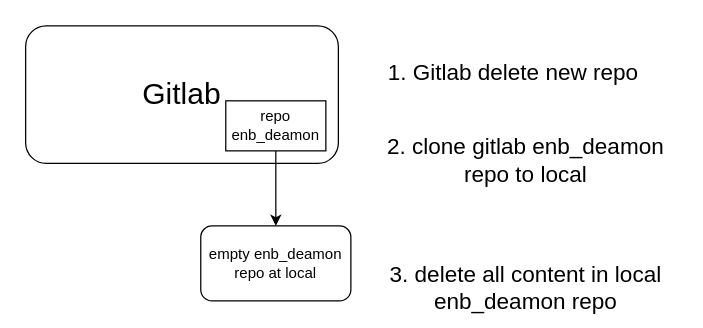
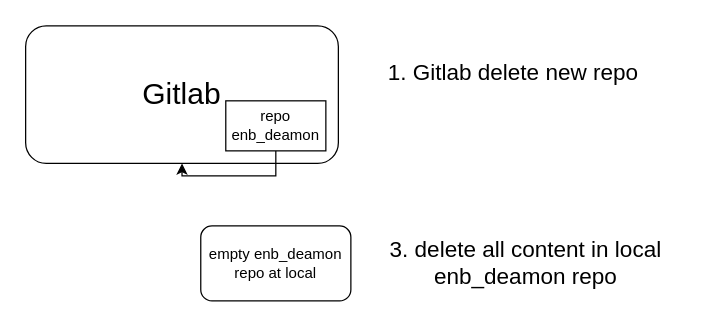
  <mxCell id="0" />
  <mxCell id="1" parent="0" />
  <mxCell id="2" value="&lt;font style=&quot;font-size: 24px&quot;&gt;Gitlab&lt;/font&gt;" style="rounded=1;whiteSpace=wrap;html=1;" vertex="1" parent="1"><mxGeometry x="20" y="20" width="250" height="110" as="geometry" /></mxCell>
- <mxCell id="3" style="edgeStyle=orthogonalEdgeStyle;rounded=0;orthogonalLoop=1;jettySize=auto;html=1;exitX=0.5;exitY=1;exitDx=0;exitDy=0;entryX=0.5;entryY=0;entryDx=0;entryDy=0;" edge="1" parent="1" source="4" target="6"><mxGeometry relative="1" as="geometry" /></mxCell>
+ <mxCell id="3" style="edgeStyle=orthogonalEdgeStyle;rounded=0;orthogonalLoop=1;jettySize=auto;html=1;exitX=0.5;exitY=1;exitDx=0;exitDy=0;" edge="1" parent="1" source="4" target="2"><mxGeometry relative="1" as="geometry" /></mxCell>
  <mxCell id="4" value="repo&lt;br&gt;enb_deamon" style="rounded=0;whiteSpace=wrap;html=1;" vertex="1" parent="1"><mxGeometry x="180" y="80" width="80" height="40" as="geometry" /></mxCell>
  <mxCell id="5" value="&lt;font style=&quot;font-size: 18px&quot;&gt;1. Gitlab delete new repo&lt;/font&gt;" style="text;html=1;strokeColor=none;fillColor=none;align=center;verticalAlign=middle;whiteSpace=wrap;rounded=0;" vertex="1" parent="1"><mxGeometry x="290" y="50" width="240" height="15" as="geometry" /></mxCell>
  <mxCell id="6" value="empty enb_deamon repo at local" style="rounded=1;whiteSpace=wrap;html=1;" vertex="1" parent="1"><mxGeometry x="160" y="180" width="120" height="60" as="geometry" /></mxCell>
- <mxCell id="7" value="&lt;span style=&quot;font-size: 18px&quot;&gt;2. clone gitlab enb_deamon repo to local&lt;br&gt;&lt;/span&gt;" style="text;html=1;strokeColor=none;fillColor=none;align=center;verticalAlign=middle;whiteSpace=wrap;rounded=0;" vertex="1" parent="1"><mxGeometry x="300" y="120" width="240" height="15" as="geometry" /></mxCell>
- <mxCell id="8" value="&lt;span style=&quot;font-size: 18px&quot;&gt;3. delete all content in local enb_deamon repo&lt;br&gt;&lt;/span&gt;" style="text;html=1;strokeColor=none;fillColor=none;align=center;verticalAlign=middle;whiteSpace=wrap;rounded=0;" vertex="1" parent="1"><mxGeometry x="300" y="222.5" width="240" height="15" as="geometry" /></mxCell>
+ <mxCell id="8" value="&lt;span style=&quot;font-size: 18px&quot;&gt;3. delete all content in local enb_deamon repo&lt;br&gt;&lt;/span&gt;" style="text;html=1;strokeColor=none;fillColor=none;align=center;verticalAlign=middle;whiteSpace=wrap;rounded=0;" vertex="1" parent="1"><mxGeometry x="300" y="202.5" width="240" height="15" as="geometry" /></mxCell>
